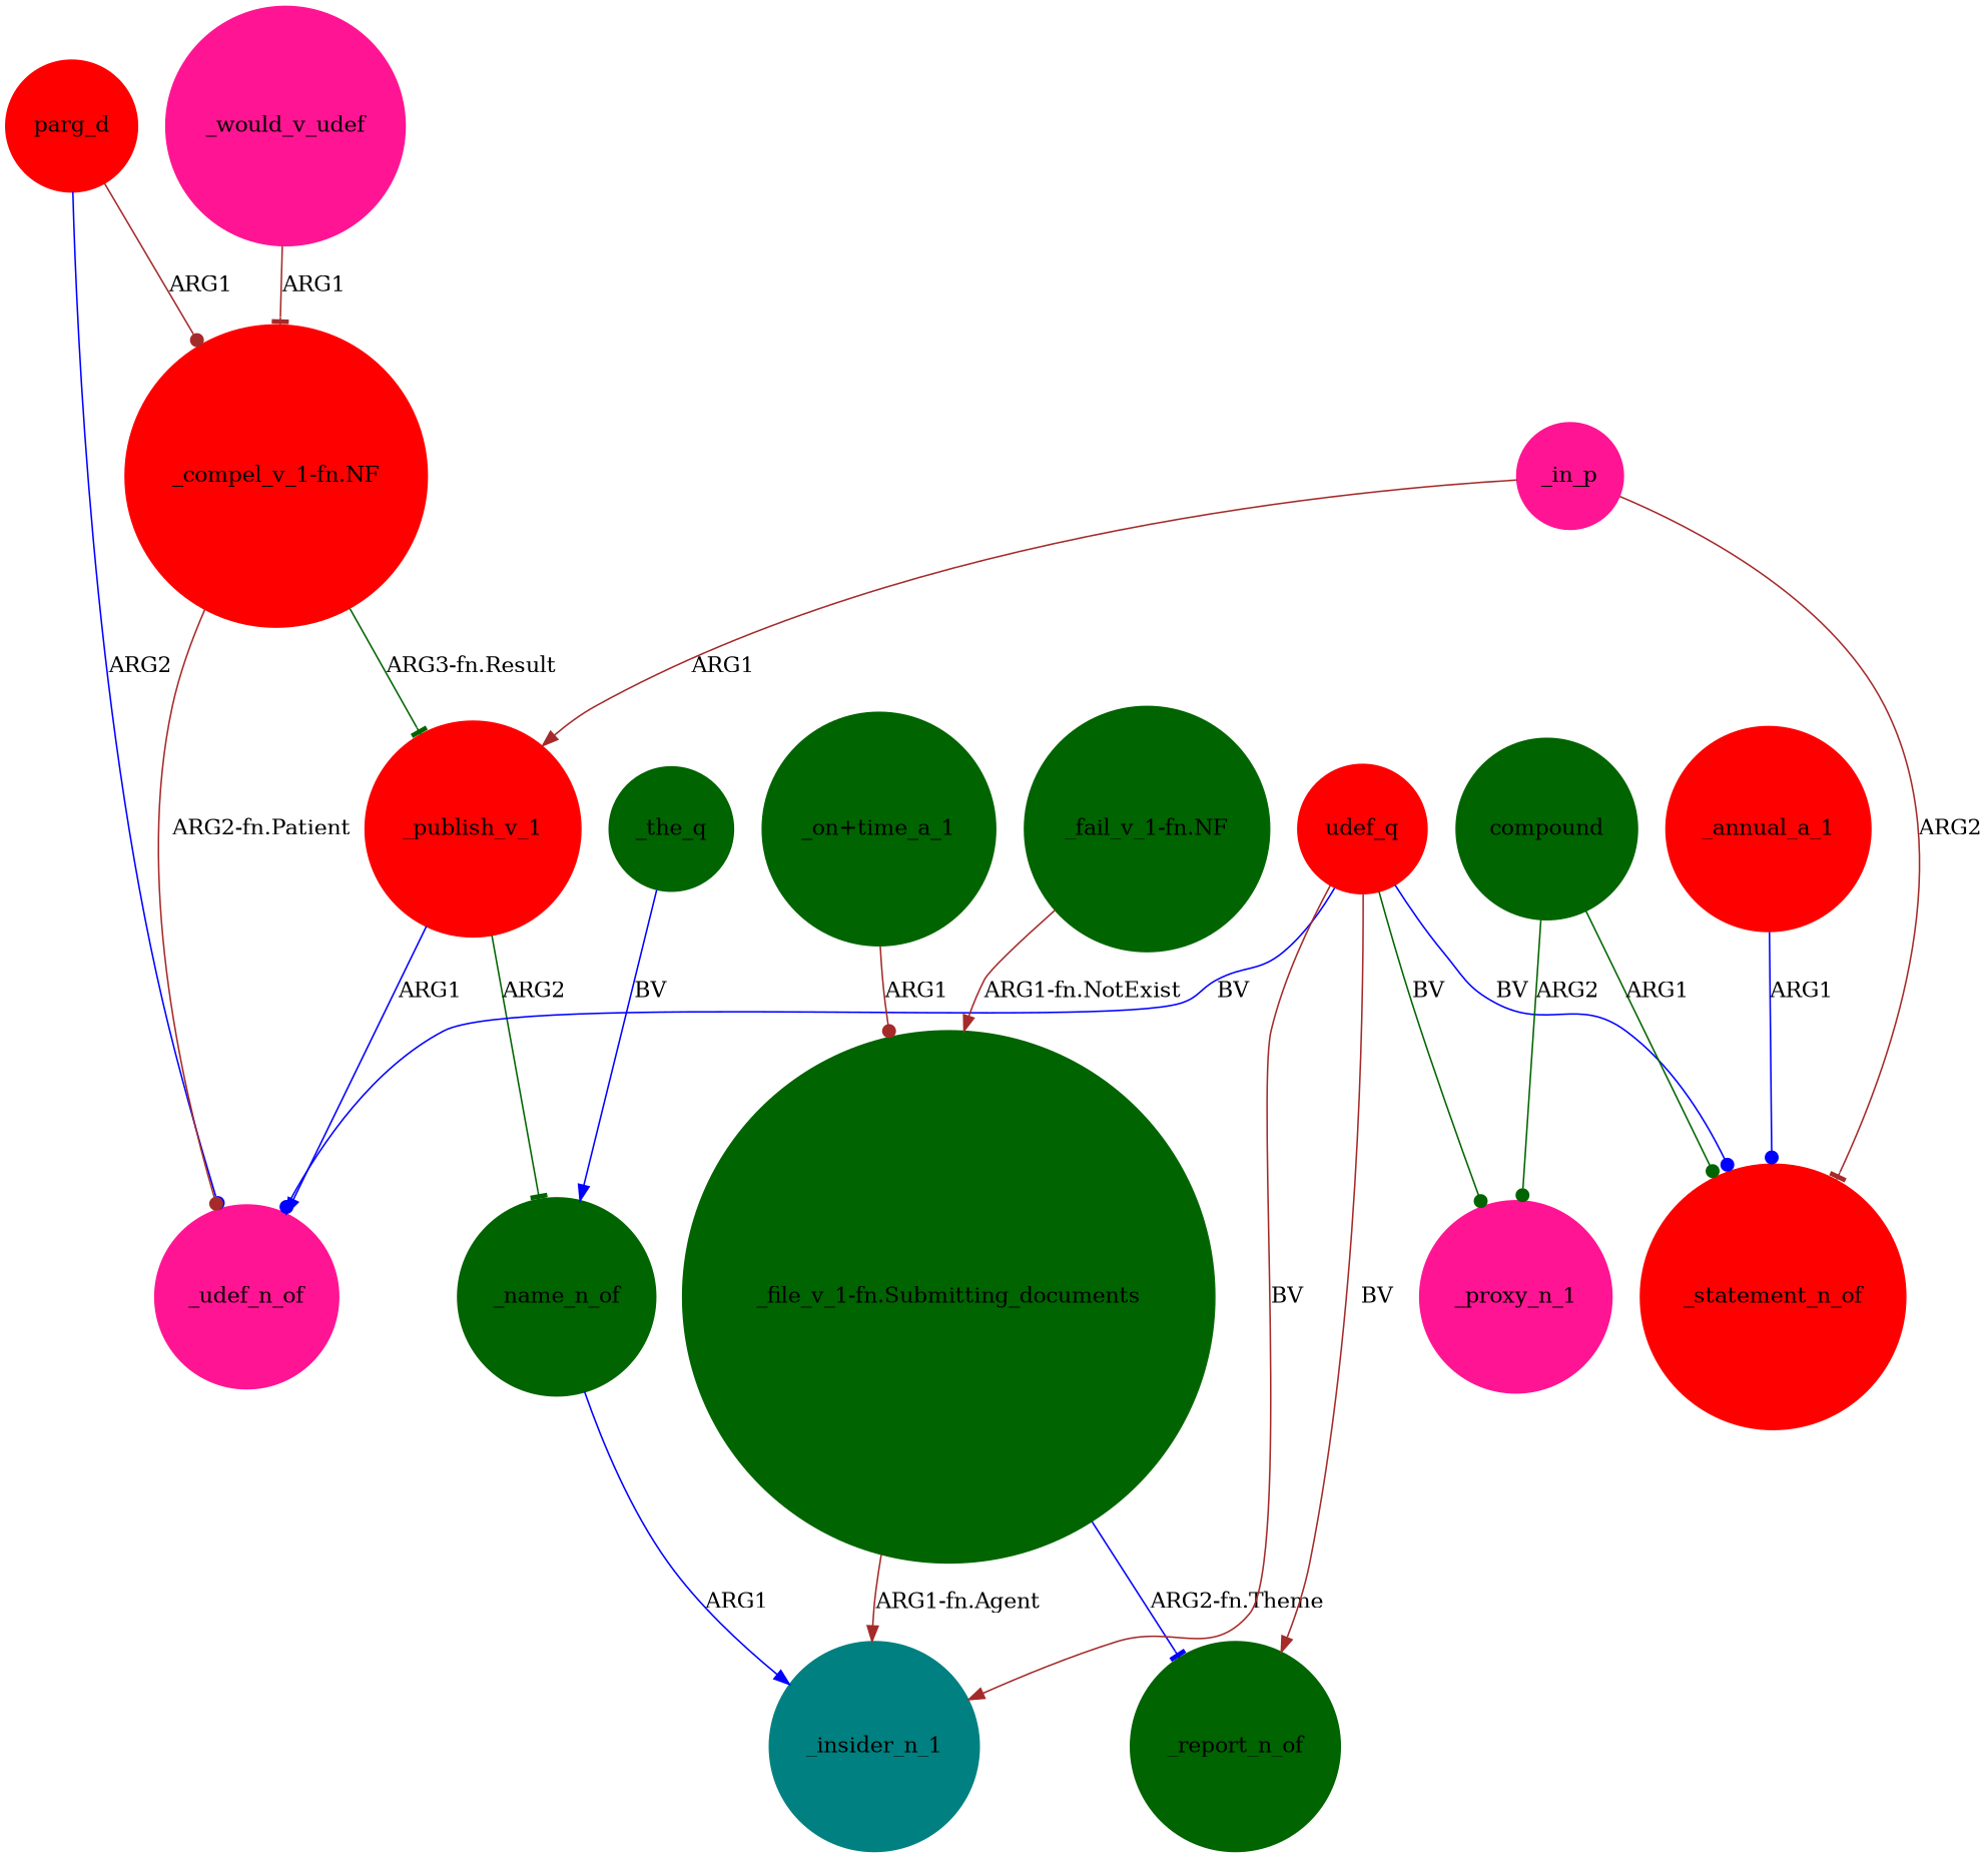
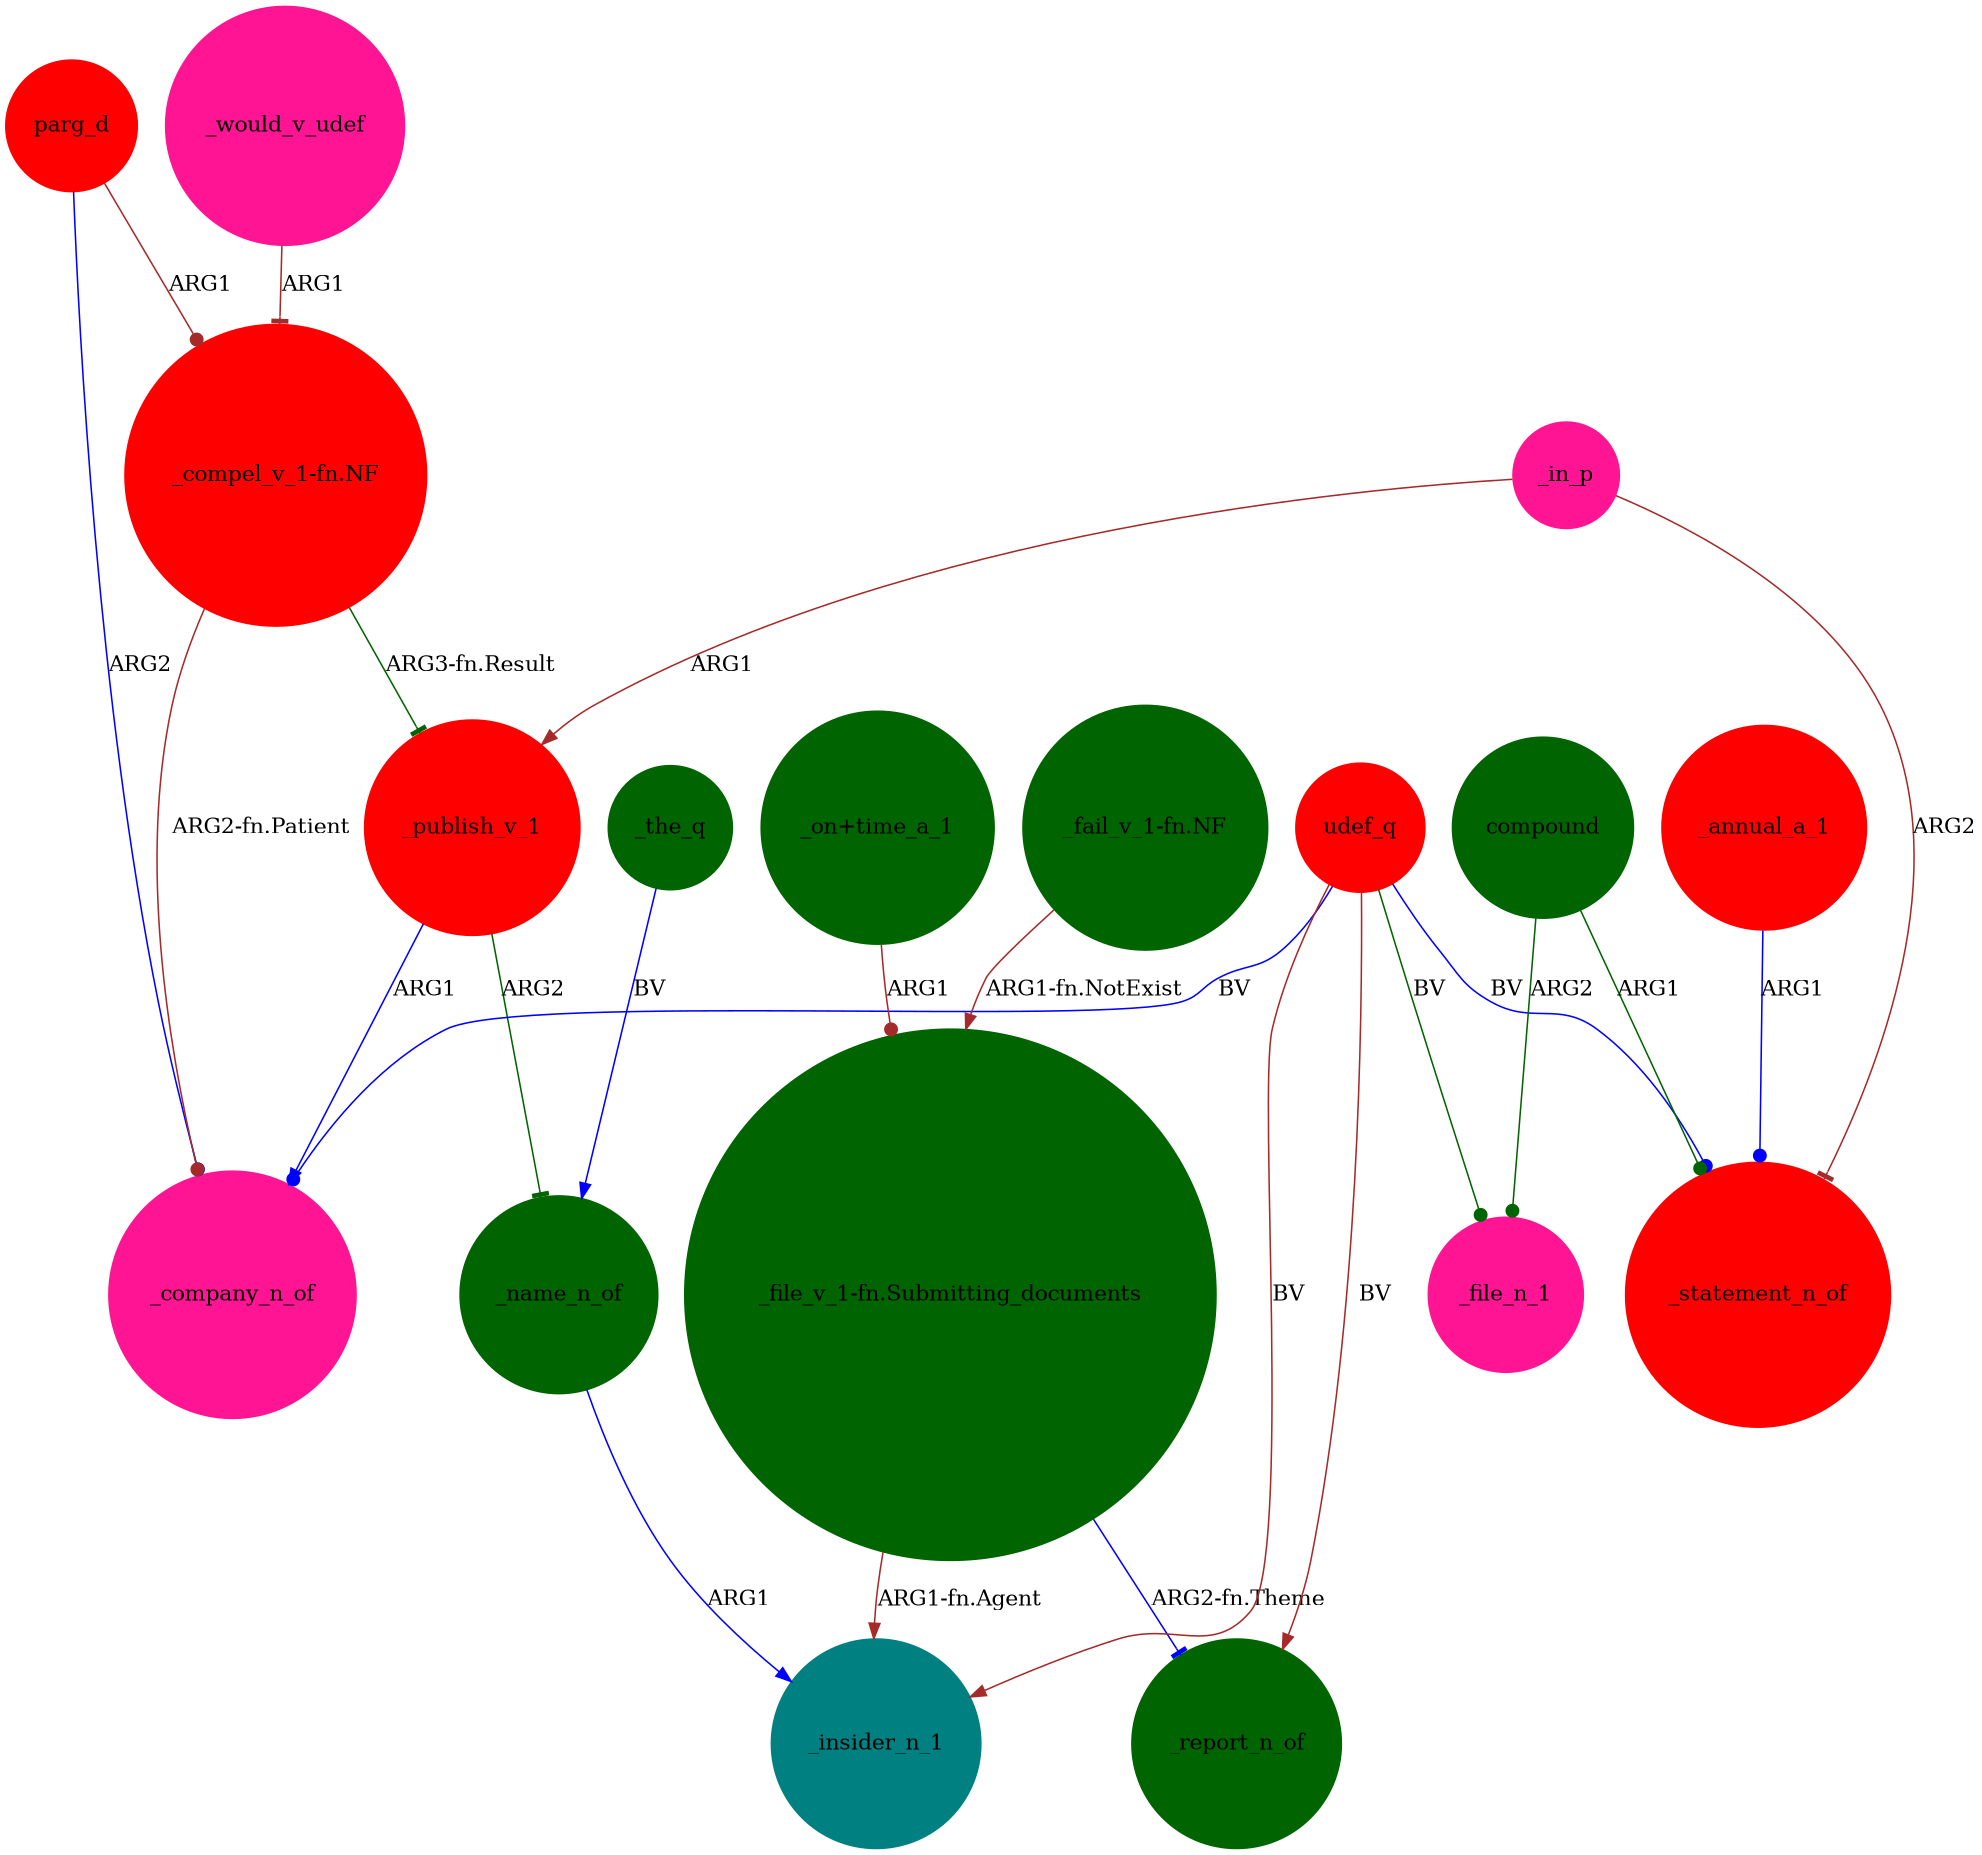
  digraph {
    node [color=darkgreen shape=circle style=filled]
    edge [arrowhead=dot color=brown]
    parg_d [color=red]
    "_compel_v_1-fn.NF" [color=red]
-   _company_n_of [color=deeppink label=_udef_n_of]
+   _company_n_of [color=deeppink]
    _publish_v_1 [color=red]
    _name_n_of
    _annual_a_1 [color=red]
    _statement_n_of [color=red]
    _insider_n_1 [color=teal]
    _in_p [color=deeppink]
    "_file_v_1-fn.Submitting_documents"
    _report_n_of
    udef_q [color=red]
-   _proxy_n_1 [color=deeppink]
+   _proxy_n_1 [color=deeppink label=_file_n_1]
    compound
    n15 [color=deeppink label=_would_v_udef]
    "_fail_v_1-fn.NF"
    _the_q
    "_on+time_a_1"
    parg_d -> "_compel_v_1-fn.NF" [label=ARG1]
    parg_d -> _company_n_of [color=blue label=ARG2]
    "_compel_v_1-fn.NF" -> _company_n_of [label="ARG2-fn.Patient"]
    "_compel_v_1-fn.NF" -> _publish_v_1 [arrowhead=tee color=darkgreen label="ARG3-fn.Result"]
    _publish_v_1 -> _company_n_of [arrowhead=normal color=blue label=ARG1]
    _publish_v_1 -> _name_n_of [arrowhead=tee color=darkgreen label=ARG2]
    _name_n_of -> _insider_n_1 [arrowhead=normal color=blue label=ARG1]
    _annual_a_1 -> _statement_n_of [color=blue label=ARG1]
    _in_p -> _publish_v_1 [arrowhead=normal label=ARG1]
    _in_p -> _statement_n_of [arrowhead=tee label=ARG2]
    "_file_v_1-fn.Submitting_documents" -> _insider_n_1 [arrowhead=normal label="ARG1-fn.Agent"]
    "_file_v_1-fn.Submitting_documents" -> _report_n_of [arrowhead=tee color=blue label="ARG2-fn.Theme"]
    udef_q -> _company_n_of [color=blue label=BV]
    udef_q -> _statement_n_of [color=blue label=BV]
    udef_q -> _insider_n_1 [arrowhead=normal label=BV]
    udef_q -> _report_n_of [arrowhead=normal label=BV]
    udef_q -> _proxy_n_1 [color=darkgreen label=BV]
    compound -> _statement_n_of [color=darkgreen label=ARG1]
    compound -> _proxy_n_1 [color=darkgreen label=ARG2]
    n15 -> "_compel_v_1-fn.NF" [arrowhead=tee label=ARG1]
    "_fail_v_1-fn.NF" -> "_file_v_1-fn.Submitting_documents" [arrowhead=normal label="ARG1-fn.NotExist"]
    _the_q -> _name_n_of [arrowhead=normal color=blue label=BV]
    "_on+time_a_1" -> "_file_v_1-fn.Submitting_documents" [label=ARG1]
  }
